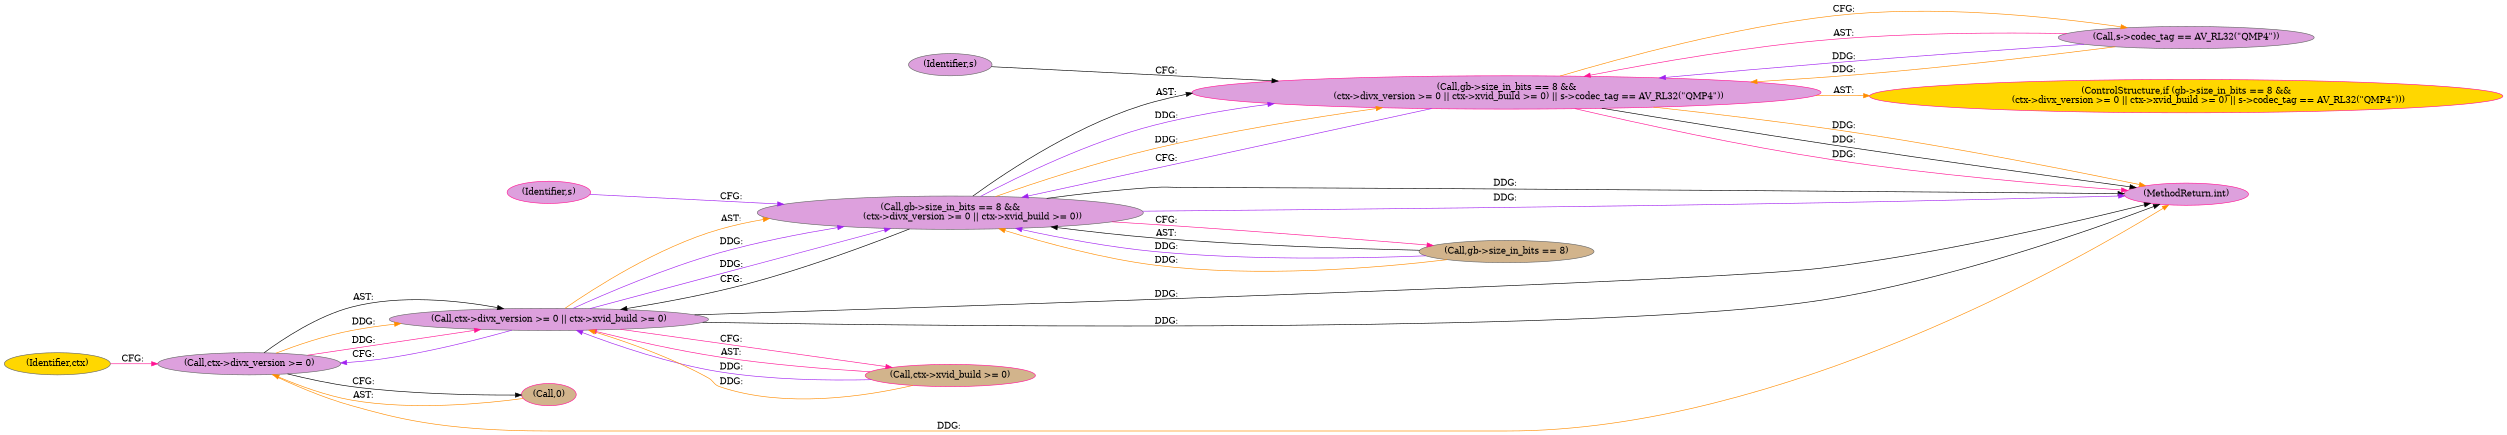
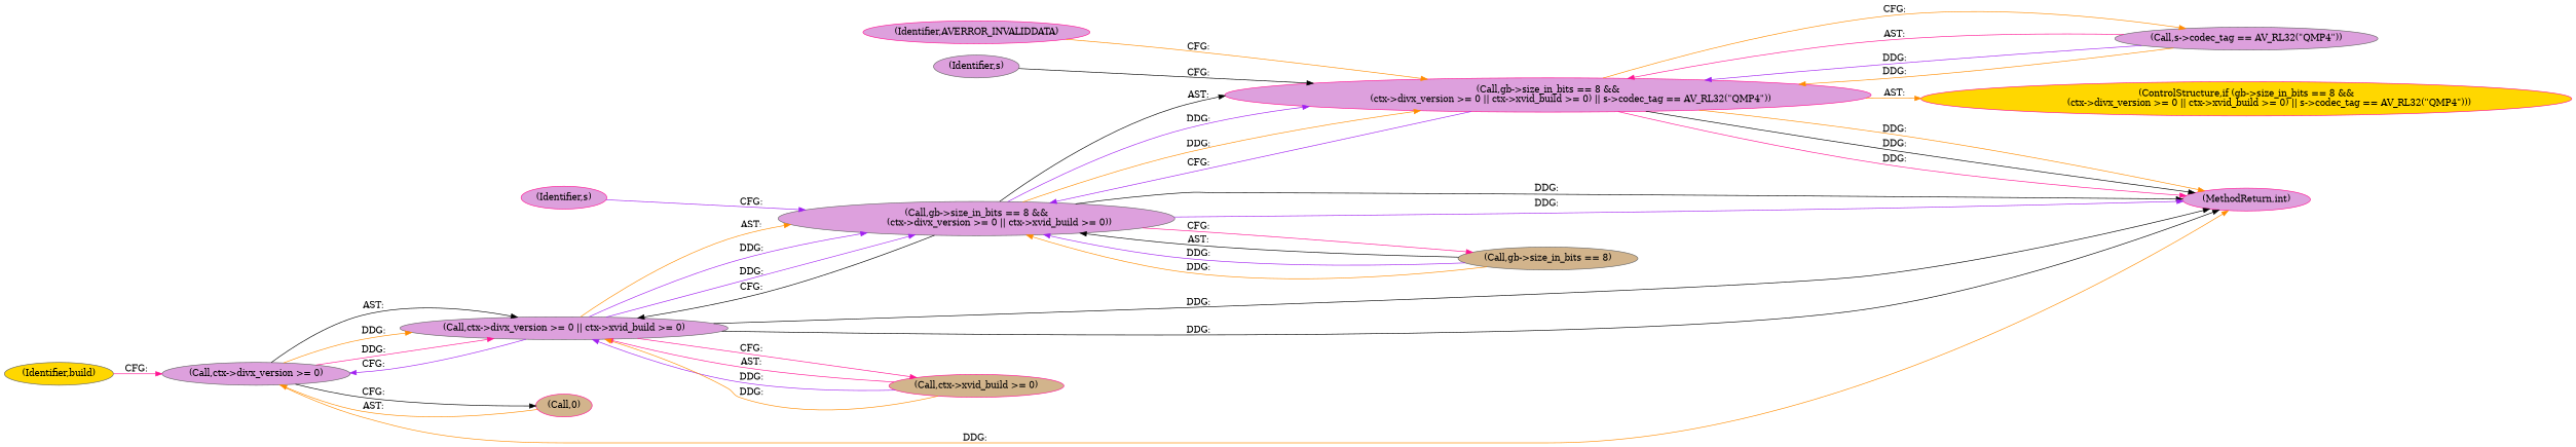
  digraph {
    rankdir=LR
    node [color=gray40 fillcolor=plum style=filled]
    edge [color=darkorange]
    n1 [label="(Call,ctx->divx_version >= 0)"]
    n2 [label="(Call,ctx->divx_version >= 0 || ctx->xvid_build >= 0)"]
    n3 [color=deeppink fillcolor=tan label="(Call,0)"]
    n4 [color=deeppink label="(MethodReturn,int)"]
    n5 [label="(Call,gb->size_in_bits == 8 &&\n                (ctx->divx_version >= 0 || ctx->xvid_build >= 0))"]
    n6 [color=deeppink fillcolor=tan label="(Call,ctx->xvid_build >= 0)"]
    n7 [color=deeppink label="(Call,gb->size_in_bits == 8 &&\n                (ctx->divx_version >= 0 || ctx->xvid_build >= 0) || s->codec_tag == AV_RL32(\"QMP4\"))"]
    n8 [fillcolor=tan label="(Call,gb->size_in_bits == 8)"]
    n9 [label="(Call,s->codec_tag == AV_RL32(\"QMP4\"))"]
    n10 [color=deeppink fillcolor=gold label="(ControlStructure,if (gb->size_in_bits == 8 &&\n                (ctx->divx_version >= 0 || ctx->xvid_build >= 0) || s->codec_tag == AV_RL32(\"QMP4\")))"]
-   n12 [fillcolor=gold label="(Identifier,ctx)"]
+   n11 [color=deeppink label="(Identifier,AVERROR_INVALIDDATA)"]
+   n12 [fillcolor=gold label="(Identifier,build)"]
    n13 [label="(Identifier,s)"]
    n14 [color=deeppink label="(Identifier,s)"]
    n1 -> n2 [color=black label="AST: "]
    n1 -> n2 [label="DDG: "]
    n1 -> n2 [color=deeppink label="DDG: "]
    n1 -> n3 [color=black label="CFG: "]
    n1 -> n4 [label="DDG: "]
    n2 -> n1 [color=purple label="CFG: "]
    n2 -> n4 [color=black label="DDG: "]
    n2 -> n4 [color=black label="DDG: "]
    n2 -> n5 [label="AST: "]
    n2 -> n5 [color=purple label="DDG: "]
    n2 -> n5 [color=purple label="DDG: "]
    n2 -> n6 [color=deeppink label="CFG: "]
    n3 -> n1 [label="AST: "]
    n5 -> n2 [color=black label="CFG: "]
    n5 -> n4 [color=black label="DDG: "]
    n5 -> n4 [color=purple label="DDG: "]
    n5 -> n7 [color=black label="AST: "]
    n5 -> n7 [color=purple label="DDG: "]
    n5 -> n7 [label="DDG: "]
    n5 -> n8 [color=deeppink label="CFG: "]
    n6 -> n2 [color=deeppink label="AST: "]
    n6 -> n2 [color=purple label="DDG: "]
    n6 -> n2 [label="DDG: "]
    n7 -> n4 [label="DDG: "]
    n7 -> n4 [color=black label="DDG: "]
    n7 -> n4 [color=deeppink label="DDG: "]
    n7 -> n5 [color=purple label="CFG: "]
    n7 -> n9 [label="CFG: "]
    n7 -> n10 [label="AST: "]
    n8 -> n5 [color=black label="AST: "]
    n8 -> n5 [color=purple label="DDG: "]
    n8 -> n5 [label="DDG: "]
    n9 -> n7 [color=deeppink label="AST: "]
    n9 -> n7 [color=purple label="DDG: "]
    n9 -> n7 [label="DDG: "]
+   n11 -> n7 [label="CFG: "]
    n12 -> n1 [color=deeppink label="CFG: "]
    n13 -> n7 [color=black label="CFG: "]
    n14 -> n5 [color=purple label="CFG: "]
  }
